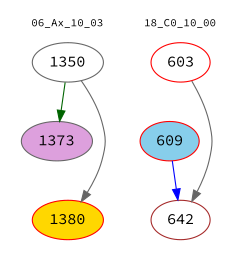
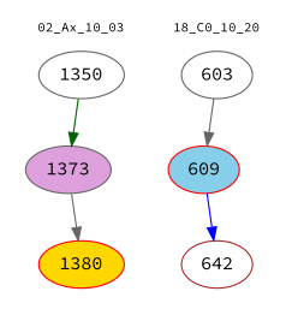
  digraph {
    fontname="Source Code Pro"
    node [color=gray40 fillcolor=white fontname="Source Code Pro" style=filled]
    edge [color=gray40 fontname="Source Code Pro"]
    n1 [label=1350]
    n2 [fillcolor=plum label=1373]
    n3 [color=red fillcolor=gold label=1380]
-   n4 [color=red label=603]
+   n4 [label=603]
    n5 [color=red fillcolor=skyblue label=609]
    n6 [color=brown label=642]
    subgraph cluster_1 {
      color=white
      fontsize=10
-     label="06_Ax_10_03"
+     label="02_Ax_10_03"
      n1
      n2
      n3
    }
    subgraph cluster_2 {
      color=white
      fontsize=10
-     label="18_C0_10_00"
+     label="18_C0_10_20"
      n4
      n5
      n6
    }
    n1 -> n2 [color=darkgreen]
-   n1 -> n3
-   n4 -> n6
+   n2 -> n3
+   n4 -> n5
    n5 -> n6 [color=blue]
  }
